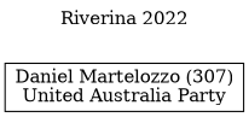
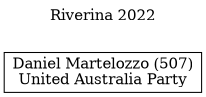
  digraph {
    label="Riverina 2022"
    labelloc=t
    mclimit=2
-   n1 [label="Daniel Martelozzo (307)\nUnited Australia Party" shape=box]
+   n1 [label="Daniel Martelozzo (507)\nUnited Australia Party" shape=box]
  }
